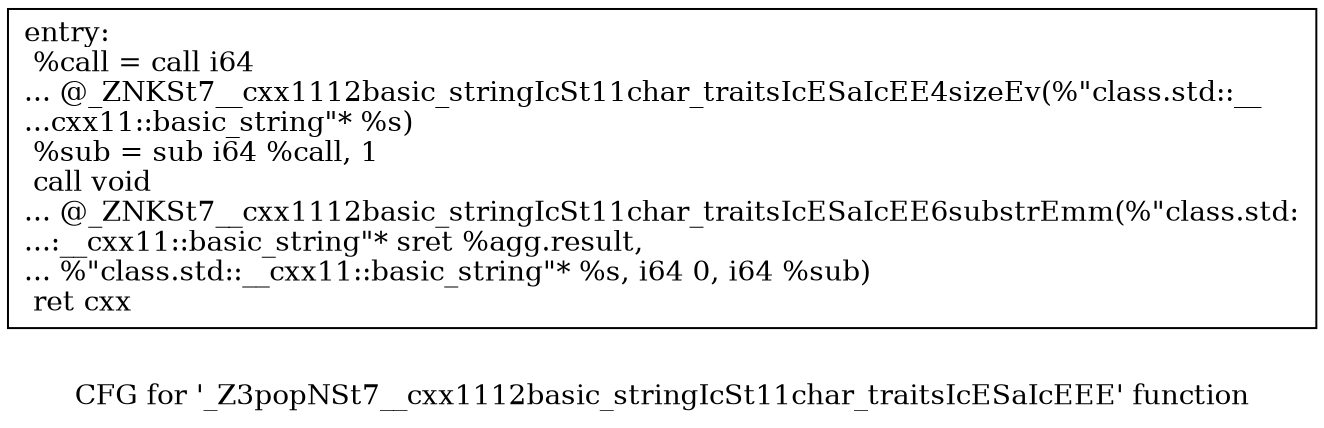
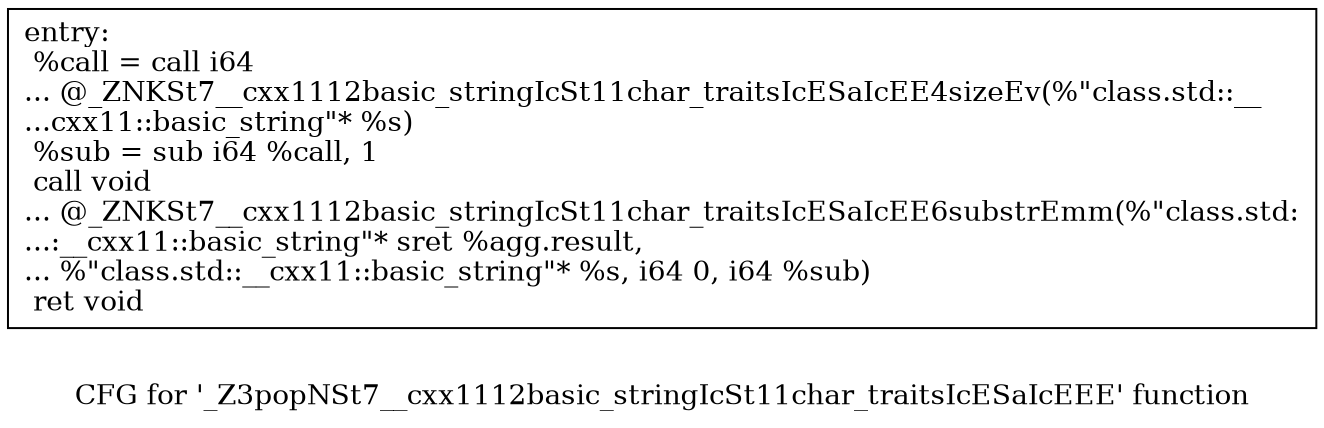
  digraph {
    label="CFG for '_Z3popNSt7__cxx1112basic_stringIcSt11char_traitsIcESaIcEEE' function"
-   n1 [label="{entry:\l  %call = call i64\l... @_ZNKSt7__cxx1112basic_stringIcSt11char_traitsIcESaIcEE4sizeEv(%\"class.std::__\l...cxx11::basic_string\"* %s)\l  %sub = sub i64 %call, 1\l  call void\l... @_ZNKSt7__cxx1112basic_stringIcSt11char_traitsIcESaIcEE6substrEmm(%\"class.std:\l...:__cxx11::basic_string\"* sret %agg.result,\l... %\"class.std::__cxx11::basic_string\"* %s, i64 0, i64 %sub)\l  ret cxx\l}" shape=record]
+   n1 [label="{entry:\l  %call = call i64\l... @_ZNKSt7__cxx1112basic_stringIcSt11char_traitsIcESaIcEE4sizeEv(%\"class.std::__\l...cxx11::basic_string\"* %s)\l  %sub = sub i64 %call, 1\l  call void\l... @_ZNKSt7__cxx1112basic_stringIcSt11char_traitsIcESaIcEE6substrEmm(%\"class.std:\l...:__cxx11::basic_string\"* sret %agg.result,\l... %\"class.std::__cxx11::basic_string\"* %s, i64 0, i64 %sub)\l  ret void\l}" shape=record]
  }
